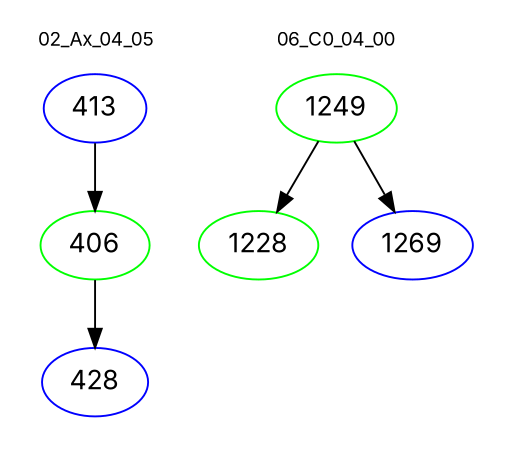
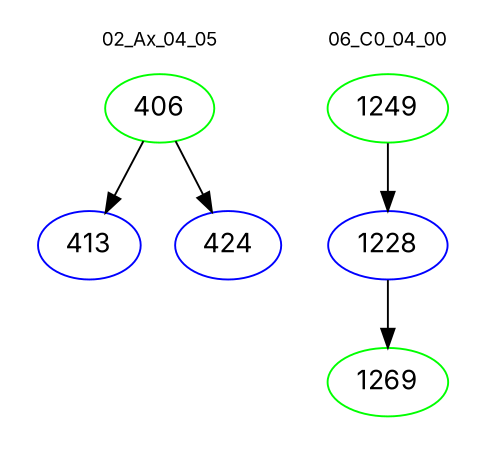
  digraph {
    fontname=Inter
    node [color=blue fontname=Inter]
    edge [color=black fontname=Inter]
    n1 [label=413]
    n2 [color=green label=406]
-   n3 [label=428]
+   n3 [label=424]
    n4 [color=green label=1249]
-   n5 [color=green label=1228]
-   n6 [label=1269]
+   n5 [label=1228]
+   n6 [color=green label=1269]
    subgraph cluster_1 {
      color=white
      fontsize=10
      label="02_Ax_04_05"
      n1
      n2
      n3
    }
    subgraph cluster_2 {
      color=white
      fontsize=10
      label="06_C0_04_00"
      n4
      n5
      n6
    }
-   n1 -> n2
+   n2 -> n1
    n2 -> n3
    n4 -> n5
-   n4 -> n6
+   n5 -> n6
  }
